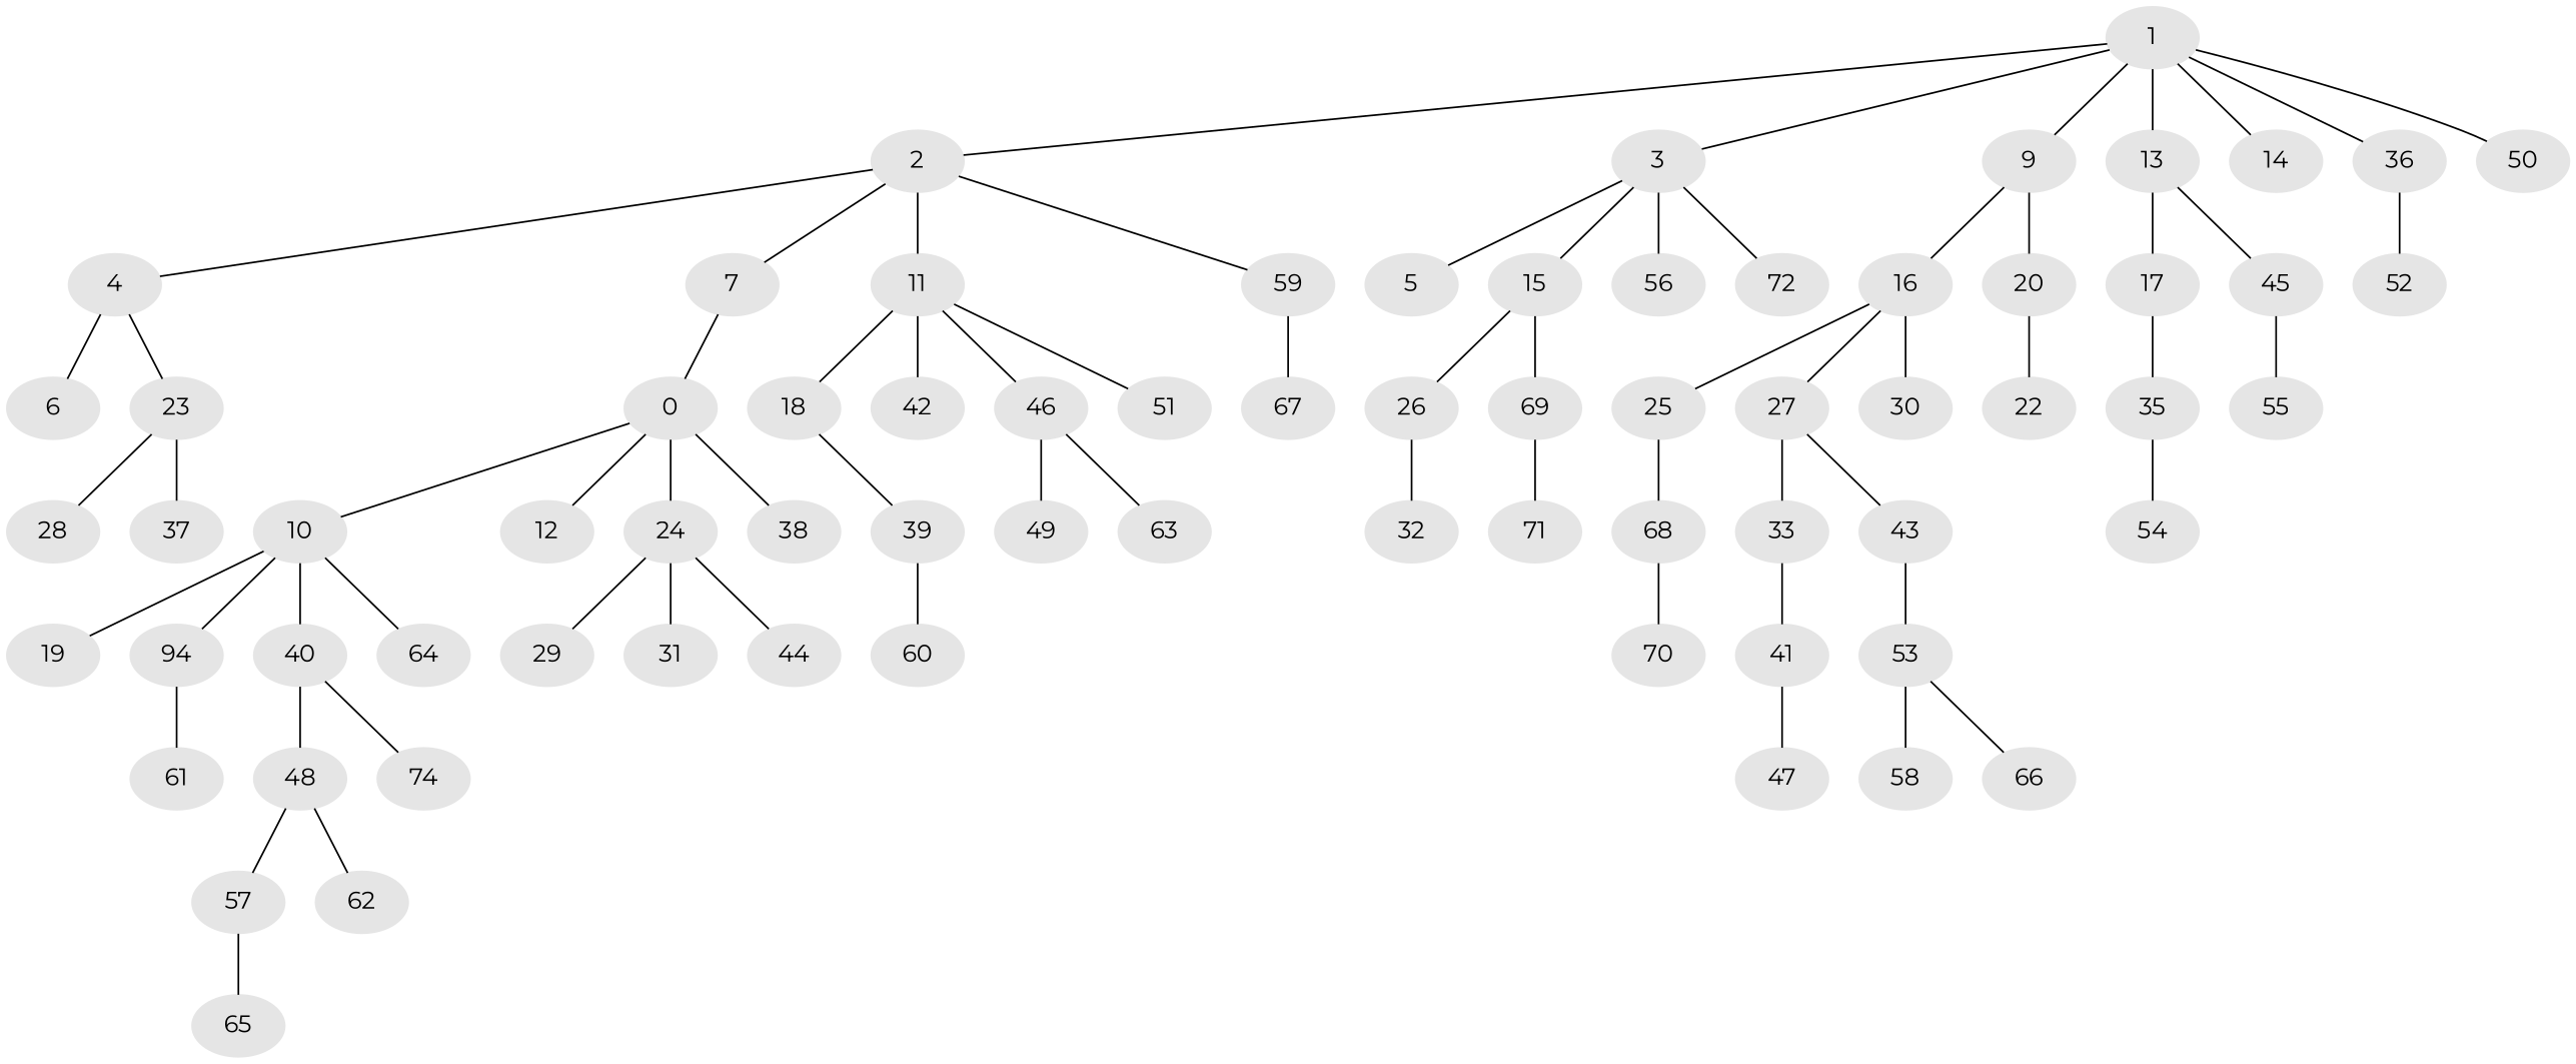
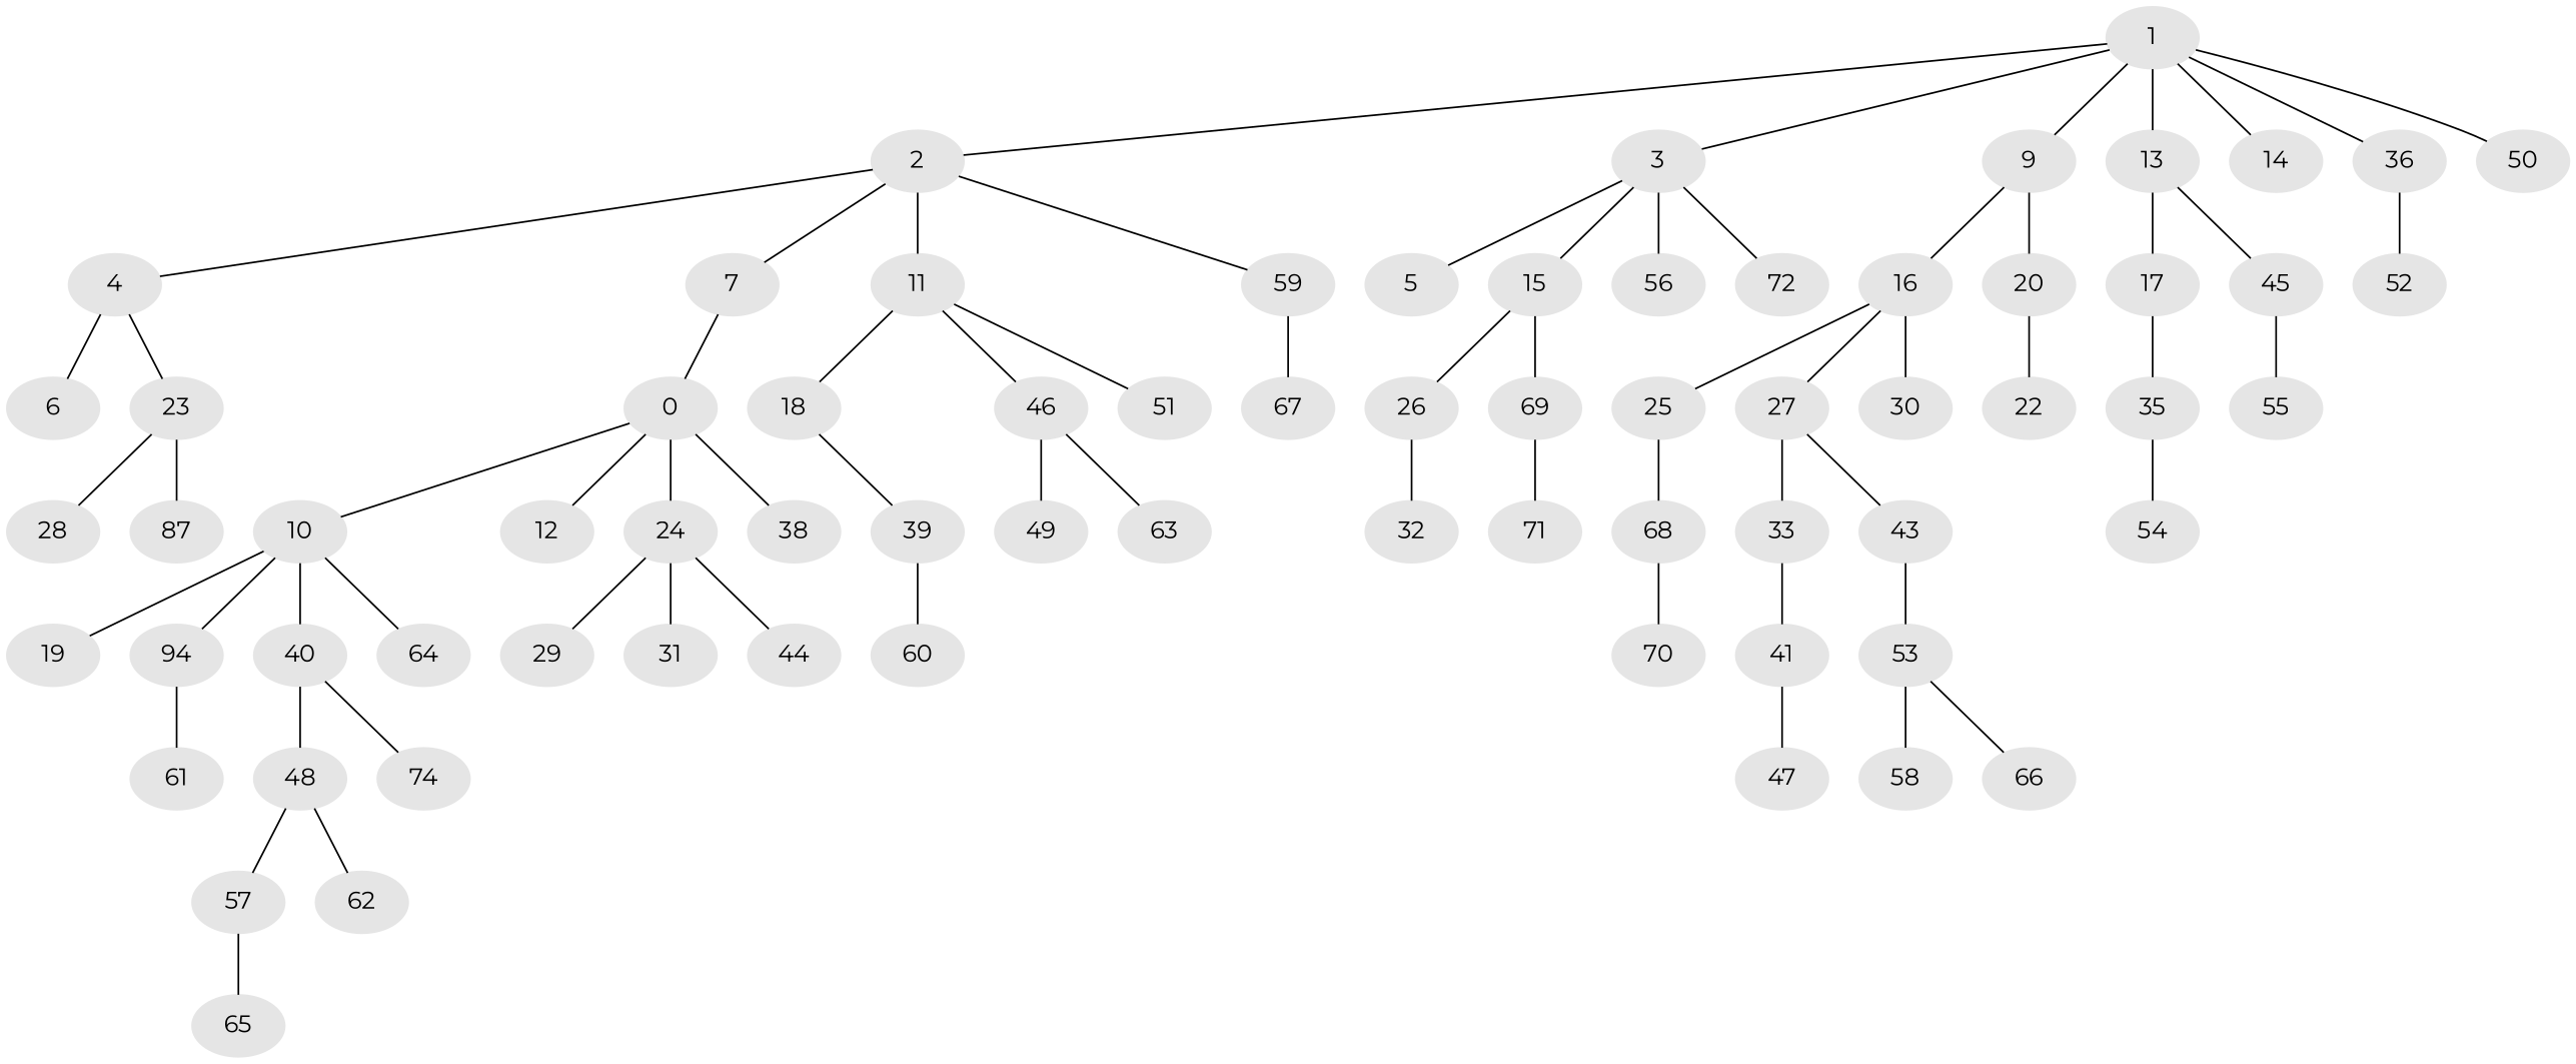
  graph {
    fontname=Montserrat
    node [color=gray90 fontname=Montserrat style=filled]
    edge [fontname=Montserrat weight=1.0]
    1
    2
    3
    9
    13
    14
    36
    50
    4
    7
    11
    59
    5
    15
    56
    72
    16
    20
    17
    45
    52
    6
    23
    n24 [label=0]
    18
-   42
    46
    51
    67
    26
    69
    28
-   37
+   37 [label=87]
    10
    12
    24
    38
    19
    n39 [label=94]
    40
    64
    29
    31
    44
    25
    27
    30
    22
    61
    48
    74
    39
    49
    63
    35
    55
    32
    71
    68
    33
    43
    54
    60
    70
    41
    53
    47
    57
    62
    58
    66
    65
    1 -- 2
    1 -- 3
    1 -- 9
    1 -- 13
    1 -- 14
    1 -- 36
    1 -- 50
    2 -- 4
    2 -- 7
    2 -- 11
    2 -- 59
    3 -- 5
    3 -- 15
    3 -- 56
    3 -- 72
    9 -- 16
    9 -- 20 [weight=2.0]
    13 -- 17 [weight=2.0]
    13 -- 45
    36 -- 52
    4 -- 6 [weight=2.0]
    4 -- 23
    7 -- n24
    11 -- 18
-   11 -- 42 [weight=2.0]
    11 -- 46
    11 -- 51
    59 -- 67 [weight=2.0]
    15 -- 26 [weight=2.0]
    15 -- 69
    16 -- 25
    16 -- 27
    16 -- 30
    20 -- 22
    17 -- 35
    45 -- 55 [weight=2.0]
    23 -- 28
    23 -- 37
    n24 -- 10
    n24 -- 12
    n24 -- 24
    n24 -- 38
    18 -- 39
    46 -- 49 [weight=4.0]
    46 -- 63
    26 -- 32
    69 -- 71
    10 -- 19 [weight=2.0]
    10 -- n39
    10 -- 40
    10 -- 64
    24 -- 29
    24 -- 31
    24 -- 44 [weight=3.0]
    n39 -- 61
    40 -- 48
    40 -- 74
    25 -- 68
    27 -- 33
    27 -- 43
    48 -- 57
    48 -- 62
    39 -- 60
    35 -- 54
    68 -- 70 [weight=2.0]
    33 -- 41
    43 -- 53
    41 -- 47 [weight=2.0]
    53 -- 58
    53 -- 66
    57 -- 65
  }
